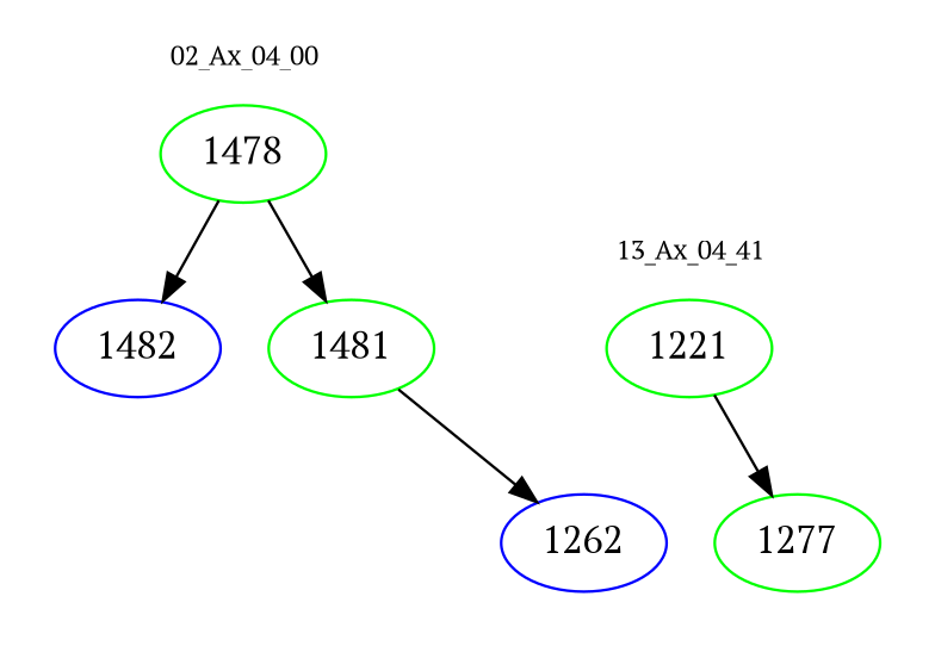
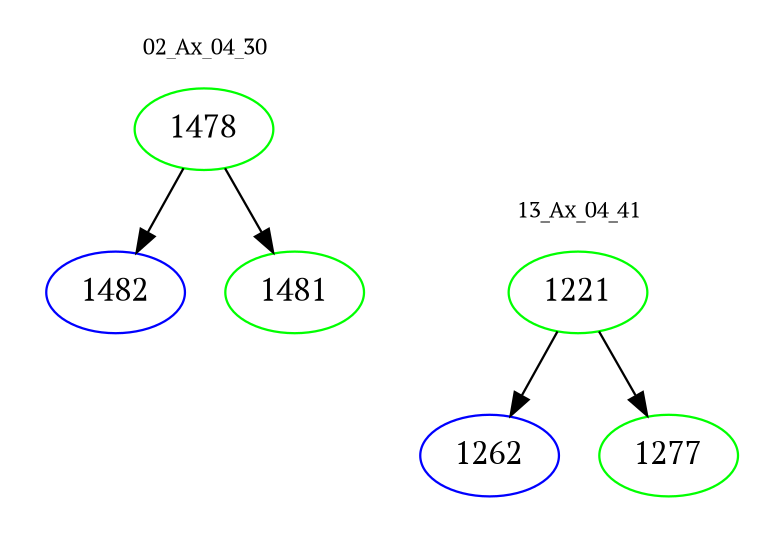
  digraph {
    fontname="PT Serif"
    node [color=green fontname="PT Serif"]
    edge [color=black fontname="PT Serif"]
    n1 [label=1478]
    n2 [color=blue label=1482]
    n3 [label=1481]
    n4 [label=1221]
    n5 [color=blue label=1262]
    n6 [label=1277]
    subgraph cluster_1 {
      color=white
      fontsize=10
-     label="02_Ax_04_00"
+     label="02_Ax_04_30"
      n1
      n2
      n3
    }
    subgraph cluster_2 {
      color=white
      fontsize=10
      label="13_Ax_04_41"
      n4
      n5
      n6
    }
    n1 -> n2
    n1 -> n3
-   n3 -> n5
+   n4 -> n5
    n4 -> n6
  }
